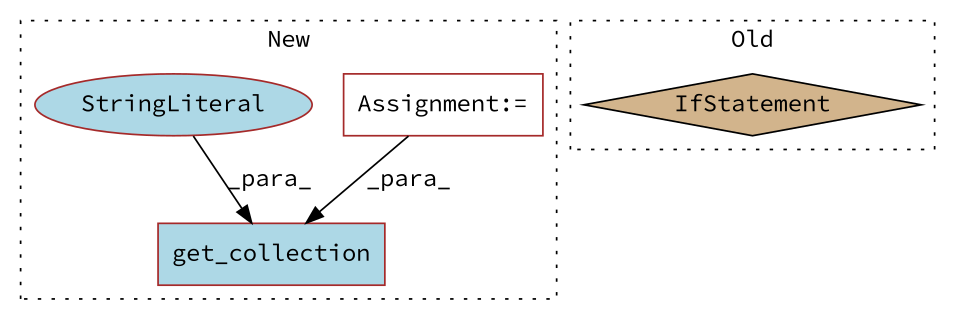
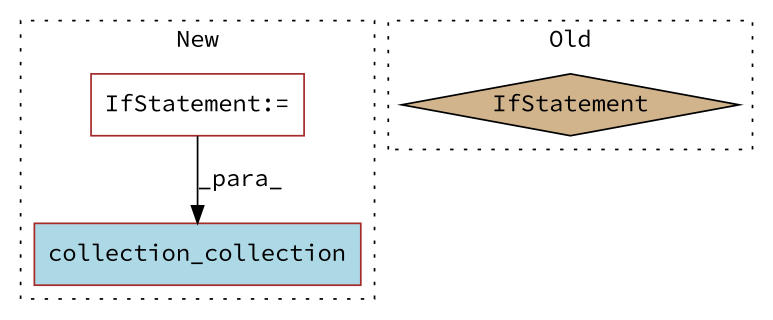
  digraph {
    fontname="Source Code Pro"
    node [color=brown fillcolor=lightblue fontname="Source Code Pro" shape=box style=filled]
    edge [fontname="Source Code Pro"]
-   n1 [a=32 l="15,1" label=get_collection s="3818,3852"]
-   n2 [a=7 fillcolor=white l=38 label="Assignment:=" s=4033]
-   n3 [a=45 l=19 label=StringLiteral s=3833 shape=ellipse]
+   n1 [a=32 l="15,1" label=collection_collection s="3818,3852"]
+   n2 [a=7 fillcolor=white l=38 label="IfStatement:=" s=4033]
    n4 [a=25 color=black fillcolor=tan l=26 label=IfStatement s=5146 shape=diamond]
    subgraph cluster_1 {
      label=New
      style=dotted
      n1
      n2
-     n3
    }
    subgraph cluster_2 {
      label=Old
      style=dotted
      n4
    }
    n2 -> n1 [label=_para_]
-   n3 -> n1 [label=_para_]
  }
